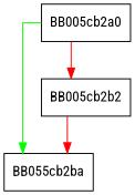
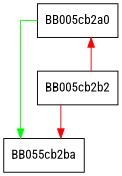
  digraph {
    fontname="Roboto Condensed"
    splines=ortho
    node [fontname="Roboto Condensed" shape=box]
    edge [color=red fontname="Roboto Condensed"]
    n1 [label=BB055cb2ba]
    BB005cb2a0
    BB005cb2b2
    BB005cb2a0 -> n1 [color=green]
-   BB005cb2a0 -> BB005cb2b2
+   BB005cb2b2 -> BB005cb2a0
    BB005cb2b2 -> n1
  }
